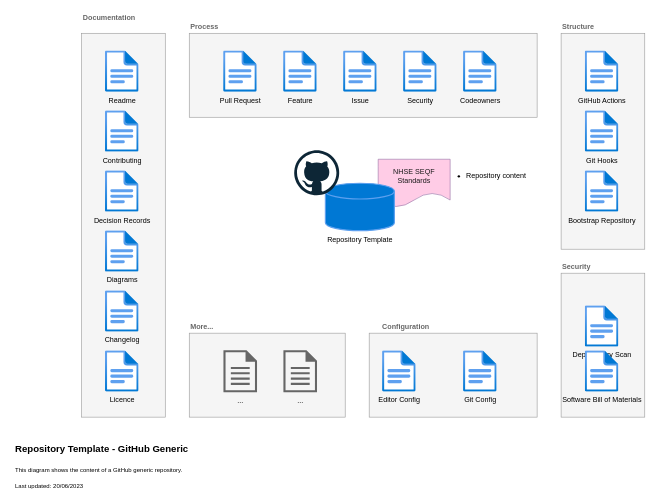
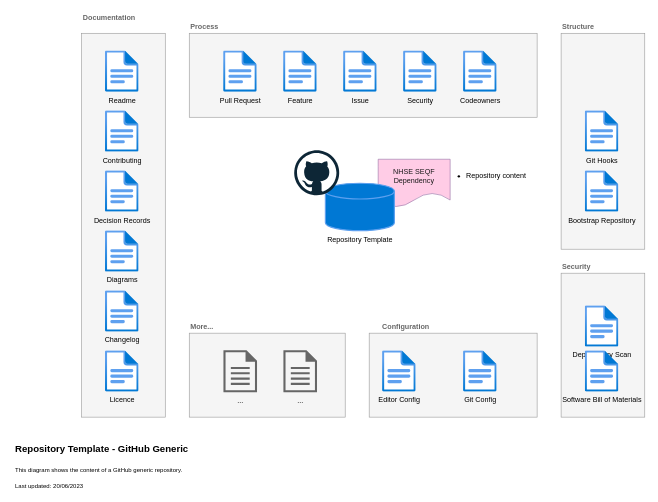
  <mxCell id="0" />
  <mxCell id="1" parent="0" />
  <mxCell id="2" value="" style="group" parent="1" vertex="1" connectable="0"><mxGeometry x="490" y="305" width="260" height="109" as="geometry" /></mxCell>
- <mxCell id="3" value="NHSE SEQF&lt;br&gt;Standards" style="shape=document;whiteSpace=wrap;html=1;boundedLbl=1;fillColor=#FFCCE6;strokeColor=#9673a6;fontColor=#1A1A1A;fontStyle=0" parent="2" vertex="1"><mxGeometry x="140" y="-40" width="120" height="80" as="geometry" /></mxCell>
+ <mxCell id="3" value="NHSE SEQF&lt;br&gt;Dependency" style="shape=document;whiteSpace=wrap;html=1;boundedLbl=1;fillColor=#FFCCE6;strokeColor=#9673a6;fontColor=#1A1A1A;fontStyle=0" parent="2" vertex="1"><mxGeometry x="140" y="-40" width="120" height="80" as="geometry" /></mxCell>
  <mxCell id="4" value="" style="strokeWidth=2;html=1;shape=mxgraph.flowchart.database;whiteSpace=wrap;fillColor=#0078d4;strokeColor=#5da0ef;" parent="2" vertex="1"><mxGeometry x="52" width="115" height="79" as="geometry" /></mxCell>
  <mxCell id="5" value="Repository Template" style="text;html=1;strokeColor=none;fillColor=none;align=center;verticalAlign=middle;whiteSpace=wrap;rounded=0;" parent="2" vertex="1"><mxGeometry y="79" width="220" height="30" as="geometry" /></mxCell>
  <mxCell id="6" value="" style="rounded=0;whiteSpace=wrap;html=1;fillColor=#f5f5f5;fontColor=#333333;strokeColor=#999999;" parent="1" vertex="1"><mxGeometry x="935" y="455" width="139.5" height="240" as="geometry" /></mxCell>
  <mxCell id="7" value="" style="rounded=0;whiteSpace=wrap;html=1;fillColor=#f5f5f5;fontColor=#333333;strokeColor=#999999;" parent="1" vertex="1"><mxGeometry x="935" y="55" width="139.5" height="360" as="geometry" /></mxCell>
  <mxCell id="8" value="" style="rounded=0;whiteSpace=wrap;html=1;fillColor=#f5f5f5;fontColor=#333333;strokeColor=#999999;" parent="1" vertex="1"><mxGeometry x="315" y="55" width="580" height="140" as="geometry" /></mxCell>
  <mxCell id="9" value="" style="rounded=0;whiteSpace=wrap;html=1;fillColor=#f5f5f5;fontColor=#333333;strokeColor=#999999;" parent="1" vertex="1"><mxGeometry x="615" y="555" width="280" height="140" as="geometry" /></mxCell>
  <mxCell id="10" value="" style="rounded=0;whiteSpace=wrap;html=1;fillColor=#f5f5f5;fontColor=#333333;strokeColor=#999999;" parent="1" vertex="1"><mxGeometry x="135.5" y="55" width="139.5" height="640" as="geometry" /></mxCell>
  <mxCell id="11" value="Readme" style="image;aspect=fixed;html=1;points=[];align=center;fontSize=12;image=img/lib/azure2/general/File.svg;labelBackgroundColor=none;" parent="1" vertex="1"><mxGeometry x="175" y="84" width="56.0" height="69" as="geometry" /></mxCell>
  <mxCell id="12" value="Contributing" style="image;aspect=fixed;html=1;points=[];align=center;fontSize=12;image=img/lib/azure2/general/File.svg;labelBackgroundColor=none;" parent="1" vertex="1"><mxGeometry x="175" y="184" width="56.0" height="69" as="geometry" /></mxCell>
  <mxCell id="13" value="Decision Records" style="image;aspect=fixed;html=1;points=[];align=center;fontSize=12;image=img/lib/azure2/general/File.svg;labelBackgroundColor=none;" parent="1" vertex="1"><mxGeometry x="175" y="284" width="56.0" height="69" as="geometry" /></mxCell>
  <mxCell id="14" value="Diagrams" style="image;aspect=fixed;html=1;points=[];align=center;fontSize=12;image=img/lib/azure2/general/File.svg;labelBackgroundColor=none;" parent="1" vertex="1"><mxGeometry x="175" y="384" width="56.0" height="69" as="geometry" /></mxCell>
  <mxCell id="15" value="Changelog" style="image;aspect=fixed;html=1;points=[];align=center;fontSize=12;image=img/lib/azure2/general/File.svg;labelBackgroundColor=none;" parent="1" vertex="1"><mxGeometry x="175" y="484" width="56.0" height="69" as="geometry" /></mxCell>
  <mxCell id="16" value="Licence" style="image;aspect=fixed;html=1;points=[];align=center;fontSize=12;image=img/lib/azure2/general/File.svg;labelBackgroundColor=none;" parent="1" vertex="1"><mxGeometry x="175" y="584" width="56.0" height="69" as="geometry" /></mxCell>
  <mxCell id="17" value="Pull Request" style="image;aspect=fixed;html=1;points=[];align=center;fontSize=12;image=img/lib/azure2/general/File.svg;labelBackgroundColor=none;" parent="1" vertex="1"><mxGeometry x="372" y="84" width="56.0" height="69" as="geometry" /></mxCell>
  <mxCell id="18" value="Feature" style="image;aspect=fixed;html=1;points=[];align=center;fontSize=12;image=img/lib/azure2/general/File.svg;labelBackgroundColor=none;" parent="1" vertex="1"><mxGeometry x="472" y="84" width="56.0" height="69" as="geometry" /></mxCell>
  <mxCell id="19" value="Issue" style="image;aspect=fixed;html=1;points=[];align=center;fontSize=12;image=img/lib/azure2/general/File.svg;labelBackgroundColor=none;" parent="1" vertex="1"><mxGeometry x="572" y="84" width="56.0" height="69" as="geometry" /></mxCell>
  <mxCell id="20" value="Security" style="image;aspect=fixed;html=1;points=[];align=center;fontSize=12;image=img/lib/azure2/general/File.svg;labelBackgroundColor=none;" parent="1" vertex="1"><mxGeometry x="672" y="84" width="56.0" height="69" as="geometry" /></mxCell>
  <mxCell id="21" value="Codeowners" style="image;aspect=fixed;html=1;points=[];align=center;fontSize=12;image=img/lib/azure2/general/File.svg;labelBackgroundColor=none;" parent="1" vertex="1"><mxGeometry x="772" y="84" width="56.0" height="69" as="geometry" /></mxCell>
- <mxCell id="22" value="GitHub Actions" style="image;aspect=fixed;html=1;points=[];align=center;fontSize=12;image=img/lib/azure2/general/File.svg;labelBackgroundColor=none;" parent="1" vertex="1"><mxGeometry x="975" y="84" width="56.0" height="69" as="geometry" /></mxCell>
  <mxCell id="23" value="Git Hooks" style="image;aspect=fixed;html=1;points=[];align=center;fontSize=12;image=img/lib/azure2/general/File.svg;labelBackgroundColor=none;" parent="1" vertex="1"><mxGeometry x="975" y="184" width="56.0" height="69" as="geometry" /></mxCell>
  <mxCell id="24" value="Bootstrap Repository" style="image;aspect=fixed;html=1;points=[];align=center;fontSize=12;image=img/lib/azure2/general/File.svg;labelBackgroundColor=none;" parent="1" vertex="1"><mxGeometry x="975" y="284" width="56.0" height="69" as="geometry" /></mxCell>
  <mxCell id="25" value="Editor Config" style="image;aspect=fixed;html=1;points=[];align=center;fontSize=12;image=img/lib/azure2/general/File.svg;labelBackgroundColor=none;" parent="1" vertex="1"><mxGeometry x="637" y="584" width="56.0" height="69" as="geometry" /></mxCell>
  <mxCell id="26" value="Git Config" style="image;aspect=fixed;html=1;points=[];align=center;fontSize=12;image=img/lib/azure2/general/File.svg;labelBackgroundColor=none;" parent="1" vertex="1"><mxGeometry x="772" y="584" width="56.0" height="69" as="geometry" /></mxCell>
  <mxCell id="27" value="Dependency Scan" style="image;aspect=fixed;html=1;points=[];align=center;fontSize=12;image=img/lib/azure2/general/File.svg;labelBackgroundColor=none;" parent="1" vertex="1"><mxGeometry x="975" y="509" width="56.0" height="69" as="geometry" /></mxCell>
  <mxCell id="28" value="Software Bill of Materials" style="image;aspect=fixed;html=1;points=[];align=center;fontSize=12;image=img/lib/azure2/general/File.svg;labelBackgroundColor=none;" parent="1" vertex="1"><mxGeometry x="975" y="584" width="56.0" height="69" as="geometry" /></mxCell>
  <mxCell id="29" value="Documentation" style="text;html=1;strokeColor=none;fillColor=none;align=left;verticalAlign=middle;whiteSpace=wrap;rounded=0;fontStyle=1;fontColor=#666666;" parent="1" vertex="1"><mxGeometry x="135.5" y="20" width="139.5" height="20" as="geometry" /></mxCell>
  <mxCell id="30" value="Configuration" style="text;html=1;strokeColor=none;fillColor=none;align=left;verticalAlign=middle;whiteSpace=wrap;rounded=0;fontStyle=1;fontColor=#666666;" parent="1" vertex="1"><mxGeometry x="635" y="535" width="139.5" height="20" as="geometry" /></mxCell>
  <mxCell id="31" value="Structure" style="text;html=1;strokeColor=none;fillColor=none;align=left;verticalAlign=middle;whiteSpace=wrap;rounded=0;fontStyle=1;fontColor=#666666;" parent="1" vertex="1"><mxGeometry x="935" y="35" width="139.5" height="20" as="geometry" /></mxCell>
  <mxCell id="32" value="Security" style="text;html=1;strokeColor=none;fillColor=none;align=left;verticalAlign=middle;whiteSpace=wrap;rounded=0;fontStyle=1;fontColor=#666666;" parent="1" vertex="1"><mxGeometry x="935" y="435" width="139.5" height="20" as="geometry" /></mxCell>
  <mxCell id="33" value="Process" style="text;html=1;strokeColor=none;fillColor=none;align=left;verticalAlign=middle;whiteSpace=wrap;rounded=0;fontStyle=1;fontColor=#666666;" parent="1" vertex="1"><mxGeometry x="315" y="35" width="139.5" height="20" as="geometry" /></mxCell>
  <mxCell id="34" value="&lt;h1&gt;&lt;font style=&quot;font-size: 16px;&quot;&gt;Repository Template - GitHub Generic&lt;/font&gt;&lt;/h1&gt;&lt;p&gt;&lt;font style=&quot;font-size: 10px;&quot;&gt;This diagram shows the content of a GitHub generic repository.&lt;/font&gt;&lt;/p&gt;&lt;p&gt;&lt;font style=&quot;font-size: 10px;&quot;&gt;Last updated: 20/06/2023&lt;/font&gt;&lt;/p&gt;" style="text;html=1;strokeColor=none;fillColor=none;spacing=5;spacingTop=-20;whiteSpace=wrap;overflow=hidden;rounded=0;" parent="1" vertex="1"><mxGeometry x="20" y="725" width="315" height="90" as="geometry" /></mxCell>
  <mxCell id="35" value="&lt;ul&gt;&lt;li&gt;Repository content&lt;/li&gt;&lt;/ul&gt;" style="text;html=1;strokeColor=none;fillColor=none;align=left;verticalAlign=middle;whiteSpace=wrap;rounded=0;" parent="1" vertex="1"><mxGeometry x="735" y="245" width="150" height="95" as="geometry" /></mxCell>
  <mxCell id="36" value="" style="dashed=0;outlineConnect=0;html=1;align=center;labelPosition=center;verticalLabelPosition=bottom;verticalAlign=top;shape=mxgraph.weblogos.github" parent="1" vertex="1"><mxGeometry x="490" y="250" width="75" height="75" as="geometry" /></mxCell>
  <mxCell id="37" value="" style="rounded=0;whiteSpace=wrap;html=1;fillColor=#f5f5f5;fontColor=#333333;strokeColor=#999999;" parent="1" vertex="1"><mxGeometry x="315" y="555" width="260" height="140" as="geometry" /></mxCell>
  <mxCell id="38" value="More..." style="text;html=1;strokeColor=none;fillColor=none;align=left;verticalAlign=middle;whiteSpace=wrap;rounded=0;fontStyle=1;fontColor=#666666;" parent="1" vertex="1"><mxGeometry x="315" y="535" width="139.5" height="20" as="geometry" /></mxCell>
  <mxCell id="39" value="..." style="sketch=0;aspect=fixed;pointerEvents=1;shadow=0;dashed=0;html=1;strokeColor=none;labelPosition=center;verticalLabelPosition=bottom;verticalAlign=top;align=center;fillColor=#666666;shape=mxgraph.mscae.enterprise.document" parent="1" vertex="1"><mxGeometry x="372" y="583.5" width="56" height="70" as="geometry" /></mxCell>
  <mxCell id="40" value="..." style="sketch=0;aspect=fixed;pointerEvents=1;shadow=0;dashed=0;html=1;strokeColor=none;labelPosition=center;verticalLabelPosition=bottom;verticalAlign=top;align=center;fillColor=#666666;shape=mxgraph.mscae.enterprise.document" parent="1" vertex="1"><mxGeometry x="472" y="583.5" width="56" height="70" as="geometry" /></mxCell>
